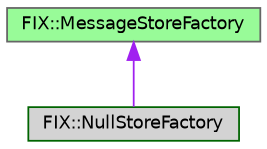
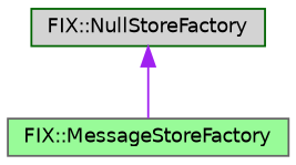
  digraph {
    node [fontname=Helvetica fontsize=10 shape=record style=filled]
    n1 [color=darkgreen fillcolor=lightgrey fontcolor=black height=0.2 label="FIX::NullStoreFactory" width=0.4]
    n2 [color=gray40 fillcolor=palegreen height=0.2 label="FIX::MessageStoreFactory" width=0.4]
-   n2 -> n1 [color=purple dir=back fontname=Helvetica fontsize=10 labelfontname=Helvetica labelfontsize=10 style=solid]
+   n1 -> n2 [color=purple dir=back fontname=Helvetica fontsize=10 labelfontname=Helvetica labelfontsize=10 style=solid]
  }
